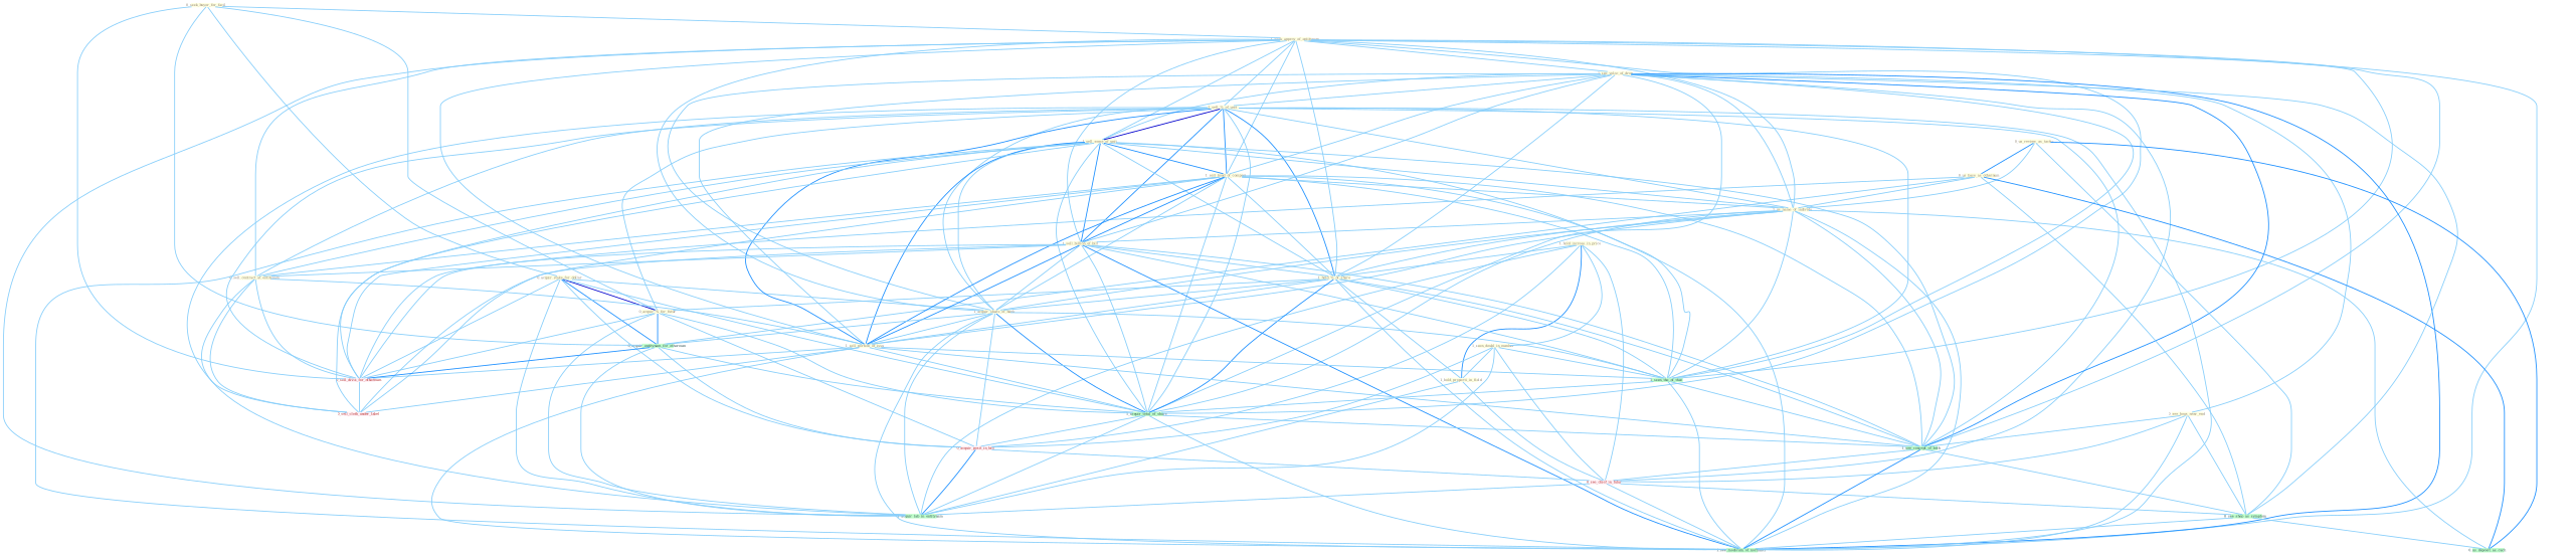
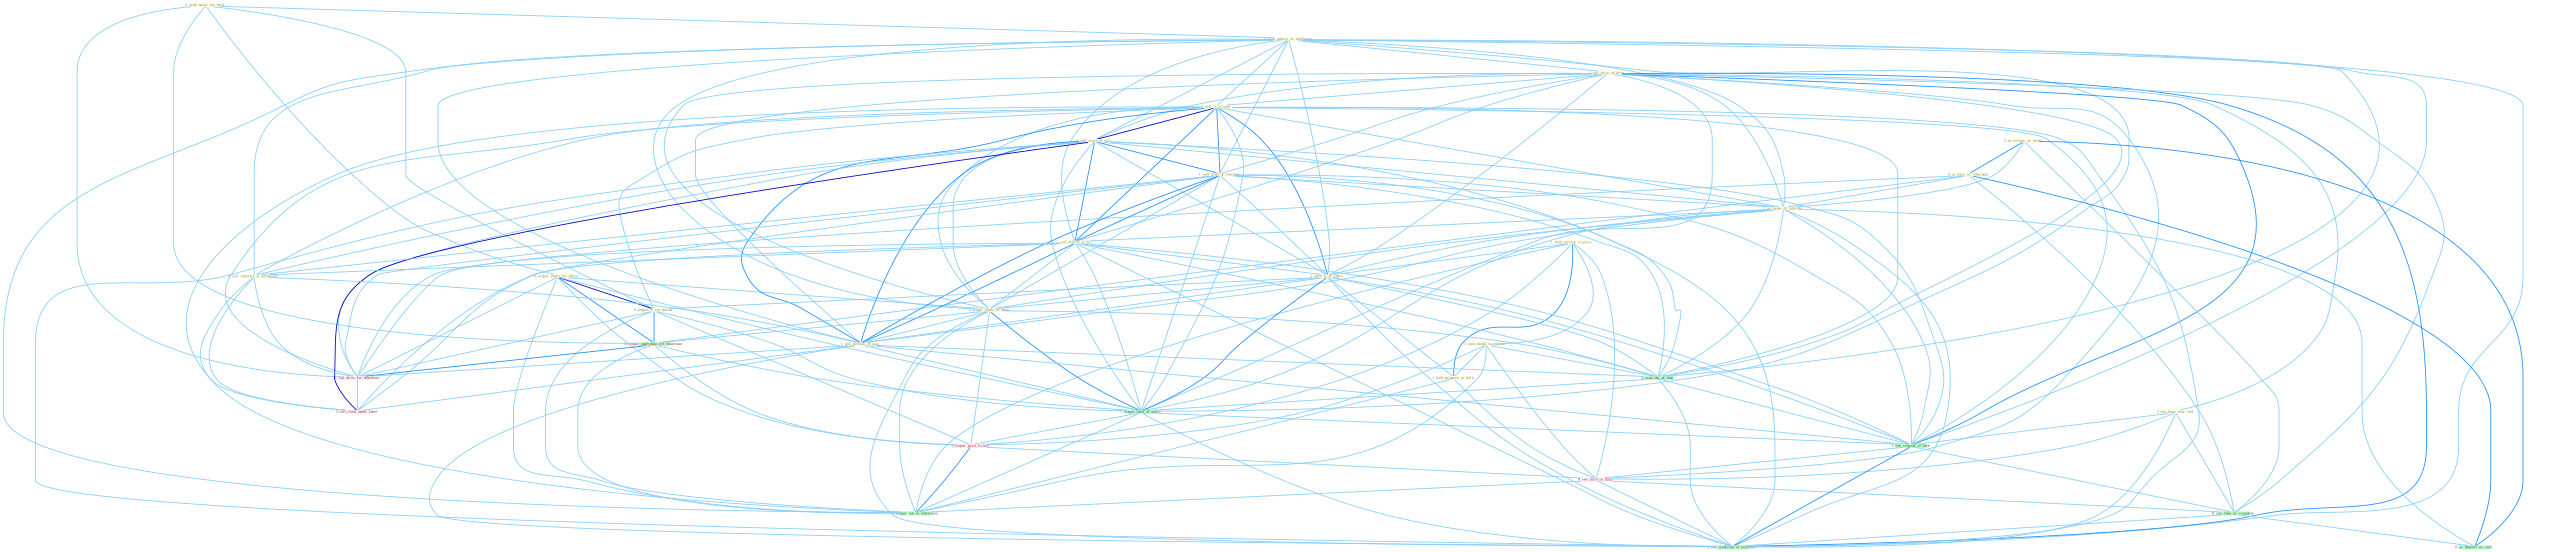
  graph {
    node [color="#ffffe0" fixedsize=true fontcolor="#8b7d6b" fontsize=4 shape=polygon style=filled]
    edge [color="#87cefa" w=1]
    "0_seek_buyer_for_facil " [height=.06 width=.5]
    "0_acquir_stake_for_dollar " [height=.06 width=.5]
    "1_seek_approv_of_entitynam " [height=.06 width=.5]
    "1_see_veloc_of_drop " [height=.06 width=.5]
    "1_sell_%_of_unit " [height=.06 width=.5]
    "1_sell_some_of_unit " [height=.06 width=.5]
    "0_us_review_as_tactic " [height=.06 width=.5]
    "0_us_base_as_othernum " [height=.06 width=.5]
    "1_hold_increas_in_price " [height=.06 width=.5]
    "1_sell_bond_of_compani " [height=.06 width=.5]
    "0_see_hous_near_end " [height=.06 width=.5]
    "1_us_name_of_individu " [height=.06 width=.5]
    "1_sell_billion_of_bill " [height=.06 width=.5]
    "1_hold_%_of_share " [height=.06 width=.5]
    "1_seen_doubl_in_number " [height=.06 width=.5]
    "1_acquir_share_of_bank " [height=.06 width=.5]
    "0_sell_contract_at_entitynam " [height=.06 width=.5]
    "1_hold_properti_in_field " [height=.06 width=.5]
    "1_sell_portion_of_issu " [height=.06 width=.5]
-   "0_acquir_%_for_dollar " [height=.06 width=.5 label="0_acquir_%_for_futur"]
+   "0_acquir_%_for_dollar " [height=.06 width=.5]
    "0_sell_divis_for_othernum " [color="#fff0f5" fontcolor="#b22222" height=.06 width=.5]
    "0_sell_cloth_under_label " [color="#fff0f5" fontcolor="#b22222" height=.06 width=.5]
    "0_acquir_posit_in_bid " [color="#fff0f5" fontcolor="#b22222" height=.06 width=.5]
    "0_see_chief_in_futur " [color="#fff0f5" fontcolor="#b22222" height=.06 width=.5]
-   "0_acquir_entitynam_for_othernum " [color="#BDFCC9" fontcolor="#2f4f4f" height=.06 width=.5]
+   "0_acquir_entitynam_for_othernum " [color="#BDFCC9" fontcolor="#b22222" height=.06 width=.5]
    "1_acquir_total_of_share " [color="#BDFCC9" fontcolor="#2f4f4f" height=.06 width=.5]
    "1_acquir_lab_in_entitynam " [color="#BDFCC9" fontcolor="#2f4f4f" height=.06 width=.5]
    "1_seen_the_of_that " [color="#BDFCC9" fontcolor="#2f4f4f" height=.06 width=.5]
    "1_see_concept_of_both " [color="#BDFCC9" fontcolor="#2f4f4f" height=.06 width=.5]
    "1_see_modicum_of_normalci " [color="#BDFCC9" fontcolor="#2f4f4f" height=.06 width=.5]
    "0_see_shop_as_symptom " [color="#BDFCC9" fontcolor="#2f4f4f" height=.06 width=.5]
    "0_us_deposit_as_cach " [color="#BDFCC9" fontcolor="#2f4f4f" height=.06 width=.5]
    subgraph sub_1 {
      "0_seek_buyer_for_facil "
      "0_acquir_stake_for_dollar "
      "1_seek_approv_of_entitynam "
      "1_see_veloc_of_drop "
      "1_sell_%_of_unit "
      "1_sell_some_of_unit "
      "0_us_review_as_tactic "
      "0_us_base_as_othernum "
      "1_hold_increas_in_price "
      "1_sell_bond_of_compani "
      "0_see_hous_near_end "
      "1_us_name_of_individu "
      "1_sell_billion_of_bill "
      "1_hold_%_of_share "
      "1_seen_doubl_in_number "
      "1_acquir_share_of_bank "
      "0_sell_contract_at_entitynam "
      "1_hold_properti_in_field "
      "1_sell_portion_of_issu "
      "0_acquir_%_for_dollar "
    }
    subgraph sub_2 {
      "0_sell_divis_for_othernum "
      "0_sell_cloth_under_label "
      "0_acquir_posit_in_bid "
      "0_see_chief_in_futur "
    }
    "0_seek_buyer_for_facil " -- "0_acquir_stake_for_dollar "
    "0_seek_buyer_for_facil " -- "1_seek_approv_of_entitynam "
    "0_seek_buyer_for_facil " -- "0_acquir_%_for_dollar "
    "0_seek_buyer_for_facil " -- "0_sell_divis_for_othernum "
    "0_seek_buyer_for_facil " -- "0_acquir_entitynam_for_othernum "
    "0_acquir_stake_for_dollar " -- "1_acquir_share_of_bank "
    "0_acquir_stake_for_dollar " -- "0_acquir_%_for_dollar " [color="#0000cd" w=3]
    "0_acquir_stake_for_dollar " -- "0_sell_divis_for_othernum "
    "0_acquir_stake_for_dollar " -- "0_acquir_posit_in_bid "
    "0_acquir_stake_for_dollar " -- "0_acquir_entitynam_for_othernum " [color="#1e90ff" w=2]
    "0_acquir_stake_for_dollar " -- "1_acquir_total_of_share "
    "0_acquir_stake_for_dollar " -- "1_acquir_lab_in_entitynam "
    "1_seek_approv_of_entitynam " -- "1_see_veloc_of_drop "
    "1_seek_approv_of_entitynam " -- "1_sell_%_of_unit "
    "1_seek_approv_of_entitynam " -- "1_sell_some_of_unit "
    "1_seek_approv_of_entitynam " -- "1_sell_bond_of_compani "
    "1_seek_approv_of_entitynam " -- "1_us_name_of_individu "
    "1_seek_approv_of_entitynam " -- "1_sell_billion_of_bill "
    "1_seek_approv_of_entitynam " -- "1_hold_%_of_share "
    "1_seek_approv_of_entitynam " -- "1_acquir_share_of_bank "
    "1_seek_approv_of_entitynam " -- "0_sell_contract_at_entitynam "
    "1_seek_approv_of_entitynam " -- "1_sell_portion_of_issu "
    "1_seek_approv_of_entitynam " -- "1_acquir_total_of_share "
    "1_seek_approv_of_entitynam " -- "1_acquir_lab_in_entitynam "
    "1_seek_approv_of_entitynam " -- "1_seen_the_of_that "
    "1_seek_approv_of_entitynam " -- "1_see_concept_of_both "
    "1_seek_approv_of_entitynam " -- "1_see_modicum_of_normalci "
    "1_see_veloc_of_drop " -- "1_sell_%_of_unit "
    "1_see_veloc_of_drop " -- "1_sell_some_of_unit "
    "1_see_veloc_of_drop " -- "1_sell_bond_of_compani "
    "1_see_veloc_of_drop " -- "0_see_hous_near_end "
    "1_see_veloc_of_drop " -- "1_us_name_of_individu "
    "1_see_veloc_of_drop " -- "1_sell_billion_of_bill "
    "1_see_veloc_of_drop " -- "1_hold_%_of_share "
    "1_see_veloc_of_drop " -- "1_acquir_share_of_bank "
    "1_see_veloc_of_drop " -- "1_sell_portion_of_issu "
    "1_see_veloc_of_drop " -- "0_see_chief_in_futur "
    "1_see_veloc_of_drop " -- "1_acquir_total_of_share "
    "1_see_veloc_of_drop " -- "1_seen_the_of_that "
    "1_see_veloc_of_drop " -- "1_see_concept_of_both " [color="#1e90ff" w=2]
    "1_see_veloc_of_drop " -- "1_see_modicum_of_normalci " [color="#1e90ff" w=2]
    "1_see_veloc_of_drop " -- "0_see_shop_as_symptom "
    "1_sell_%_of_unit " -- "1_sell_some_of_unit " [color="#0000cd" w=3]
    "1_sell_%_of_unit " -- "1_sell_bond_of_compani " [color="#1e90ff" w=2]
    "1_sell_%_of_unit " -- "1_us_name_of_individu "
    "1_sell_%_of_unit " -- "1_sell_billion_of_bill " [color="#1e90ff" w=2]
    "1_sell_%_of_unit " -- "1_hold_%_of_share " [color="#1e90ff" w=2]
    "1_sell_%_of_unit " -- "1_acquir_share_of_bank "
    "1_sell_%_of_unit " -- "0_sell_contract_at_entitynam "
    "1_sell_%_of_unit " -- "1_sell_portion_of_issu " [color="#1e90ff" w=2]
    "1_sell_%_of_unit " -- "0_acquir_%_for_dollar "
    "1_sell_%_of_unit " -- "0_sell_divis_for_othernum "
    "1_sell_%_of_unit " -- "0_sell_cloth_under_label "
    "1_sell_%_of_unit " -- "1_acquir_total_of_share "
    "1_sell_%_of_unit " -- "1_seen_the_of_that "
    "1_sell_%_of_unit " -- "1_see_concept_of_both "
    "1_sell_%_of_unit " -- "1_see_modicum_of_normalci "
    "1_sell_some_of_unit " -- "1_sell_bond_of_compani " [color="#1e90ff" w=2]
    "1_sell_some_of_unit " -- "1_us_name_of_individu "
    "1_sell_some_of_unit " -- "1_sell_billion_of_bill " [color="#1e90ff" w=2]
    "1_sell_some_of_unit " -- "1_hold_%_of_share "
    "1_sell_some_of_unit " -- "1_acquir_share_of_bank "
    "1_sell_some_of_unit " -- "0_sell_contract_at_entitynam "
    "1_sell_some_of_unit " -- "1_sell_portion_of_issu " [color="#1e90ff" w=2]
    "1_sell_some_of_unit " -- "0_sell_divis_for_othernum "
-   "1_sell_some_of_unit " -- "0_sell_cloth_under_label "
+   "1_sell_some_of_unit " -- "0_sell_cloth_under_label " [color="#0000cd"]
    "1_sell_some_of_unit " -- "1_acquir_total_of_share "
    "1_sell_some_of_unit " -- "1_seen_the_of_that "
    "1_sell_some_of_unit " -- "1_see_concept_of_both "
    "1_sell_some_of_unit " -- "1_see_modicum_of_normalci "
    "0_us_review_as_tactic " -- "0_us_base_as_othernum " [color="#1e90ff" w=2]
    "0_us_review_as_tactic " -- "1_us_name_of_individu "
    "0_us_review_as_tactic " -- "0_see_shop_as_symptom "
    "0_us_review_as_tactic " -- "0_us_deposit_as_cach " [color="#1e90ff" w=2]
    "0_us_base_as_othernum " -- "1_us_name_of_individu "
    "0_us_base_as_othernum " -- "0_sell_divis_for_othernum "
    "0_us_base_as_othernum " -- "0_acquir_entitynam_for_othernum "
    "0_us_base_as_othernum " -- "0_see_shop_as_symptom "
    "0_us_base_as_othernum " -- "0_us_deposit_as_cach " [color="#1e90ff" w=2]
    "1_hold_increas_in_price " -- "1_hold_%_of_share "
    "1_hold_increas_in_price " -- "1_seen_doubl_in_number "
    "1_hold_increas_in_price " -- "1_hold_properti_in_field " [color="#1e90ff" w=2]
    "1_hold_increas_in_price " -- "0_acquir_posit_in_bid "
    "1_hold_increas_in_price " -- "0_see_chief_in_futur "
    "1_hold_increas_in_price " -- "1_acquir_lab_in_entitynam "
    "1_sell_bond_of_compani " -- "1_us_name_of_individu "
    "1_sell_bond_of_compani " -- "1_sell_billion_of_bill " [color="#1e90ff" w=2]
    "1_sell_bond_of_compani " -- "1_hold_%_of_share "
    "1_sell_bond_of_compani " -- "1_acquir_share_of_bank "
    "1_sell_bond_of_compani " -- "0_sell_contract_at_entitynam "
    "1_sell_bond_of_compani " -- "1_sell_portion_of_issu " [color="#1e90ff" w=2]
    "1_sell_bond_of_compani " -- "0_sell_divis_for_othernum "
    "1_sell_bond_of_compani " -- "0_sell_cloth_under_label "
    "1_sell_bond_of_compani " -- "1_acquir_total_of_share "
    "1_sell_bond_of_compani " -- "1_seen_the_of_that "
    "1_sell_bond_of_compani " -- "1_see_concept_of_both "
    "1_sell_bond_of_compani " -- "1_see_modicum_of_normalci "
    "0_see_hous_near_end " -- "0_see_chief_in_futur "
    "0_see_hous_near_end " -- "1_see_concept_of_both "
    "0_see_hous_near_end " -- "1_see_modicum_of_normalci "
    "0_see_hous_near_end " -- "0_see_shop_as_symptom "
    "1_us_name_of_individu " -- "1_sell_billion_of_bill "
    "1_us_name_of_individu " -- "1_hold_%_of_share "
    "1_us_name_of_individu " -- "1_acquir_share_of_bank "
    "1_us_name_of_individu " -- "1_sell_portion_of_issu "
    "1_us_name_of_individu " -- "1_acquir_total_of_share "
    "1_us_name_of_individu " -- "1_seen_the_of_that "
    "1_us_name_of_individu " -- "1_see_concept_of_both "
    "1_us_name_of_individu " -- "1_see_modicum_of_normalci "
    "1_us_name_of_individu " -- "0_us_deposit_as_cach "
    "1_sell_billion_of_bill " -- "1_hold_%_of_share "
    "1_sell_billion_of_bill " -- "1_acquir_share_of_bank "
    "1_sell_billion_of_bill " -- "0_sell_contract_at_entitynam "
    "1_sell_billion_of_bill " -- "1_sell_portion_of_issu " [color="#1e90ff" w=2]
    "1_sell_billion_of_bill " -- "0_sell_divis_for_othernum "
    "1_sell_billion_of_bill " -- "0_sell_cloth_under_label "
    "1_sell_billion_of_bill " -- "1_acquir_total_of_share "
    "1_sell_billion_of_bill " -- "1_seen_the_of_that "
    "1_sell_billion_of_bill " -- "1_see_concept_of_both "
-   "1_sell_billion_of_bill " -- "1_see_modicum_of_normalci " [color="#1e90ff"]
+   "1_sell_billion_of_bill " -- "1_see_modicum_of_normalci "
    "1_hold_%_of_share " -- "1_acquir_share_of_bank "
    "1_hold_%_of_share " -- "1_hold_properti_in_field "
    "1_hold_%_of_share " -- "1_sell_portion_of_issu "
    "1_hold_%_of_share " -- "0_acquir_%_for_dollar "
    "1_hold_%_of_share " -- "1_acquir_total_of_share " [color="#1e90ff" w=2]
    "1_hold_%_of_share " -- "1_seen_the_of_that "
    "1_hold_%_of_share " -- "1_see_concept_of_both "
    "1_hold_%_of_share " -- "1_see_modicum_of_normalci "
    "1_seen_doubl_in_number " -- "1_hold_properti_in_field "
    "1_seen_doubl_in_number " -- "0_acquir_posit_in_bid "
    "1_seen_doubl_in_number " -- "0_see_chief_in_futur "
    "1_seen_doubl_in_number " -- "1_acquir_lab_in_entitynam "
    "1_seen_doubl_in_number " -- "1_seen_the_of_that "
    "1_acquir_share_of_bank " -- "1_sell_portion_of_issu "
    "1_acquir_share_of_bank " -- "0_acquir_posit_in_bid "
    "1_acquir_share_of_bank " -- "0_acquir_entitynam_for_othernum "
    "1_acquir_share_of_bank " -- "1_acquir_total_of_share " [color="#1e90ff" w=2]
    "1_acquir_share_of_bank " -- "1_acquir_lab_in_entitynam "
    "1_acquir_share_of_bank " -- "1_seen_the_of_that "
    "1_acquir_share_of_bank " -- "1_see_modicum_of_normalci "
    "0_sell_contract_at_entitynam " -- "1_sell_portion_of_issu "
    "0_sell_contract_at_entitynam " -- "0_sell_divis_for_othernum "
    "0_sell_contract_at_entitynam " -- "0_sell_cloth_under_label "
    "0_sell_contract_at_entitynam " -- "1_acquir_lab_in_entitynam "
    "1_hold_properti_in_field " -- "0_see_chief_in_futur "
    "1_hold_properti_in_field " -- "1_acquir_lab_in_entitynam "
    "1_sell_portion_of_issu " -- "0_sell_divis_for_othernum "
    "1_sell_portion_of_issu " -- "0_sell_cloth_under_label "
    "1_sell_portion_of_issu " -- "1_acquir_total_of_share "
    "1_sell_portion_of_issu " -- "1_seen_the_of_that "
    "1_sell_portion_of_issu " -- "1_see_concept_of_both "
    "1_sell_portion_of_issu " -- "1_see_modicum_of_normalci "
    "0_acquir_%_for_dollar " -- "0_sell_divis_for_othernum "
    "0_acquir_%_for_dollar " -- "0_acquir_posit_in_bid "
    "0_acquir_%_for_dollar " -- "0_acquir_entitynam_for_othernum " [color="#1e90ff" w=2]
    "0_acquir_%_for_dollar " -- "1_acquir_total_of_share "
    "0_acquir_%_for_dollar " -- "1_acquir_lab_in_entitynam "
    "0_sell_divis_for_othernum " -- "0_sell_cloth_under_label "
    "0_acquir_posit_in_bid " -- "0_see_chief_in_futur "
    "0_acquir_posit_in_bid " -- "1_acquir_lab_in_entitynam " [color="#1e90ff" w=2]
    "0_see_chief_in_futur " -- "1_acquir_lab_in_entitynam "
    "0_see_chief_in_futur " -- "1_see_modicum_of_normalci "
    "0_see_chief_in_futur " -- "0_see_shop_as_symptom "
    "0_acquir_entitynam_for_othernum " -- "0_sell_divis_for_othernum " [color="#1e90ff" w=2]
    "0_acquir_entitynam_for_othernum " -- "0_acquir_posit_in_bid "
    "0_acquir_entitynam_for_othernum " -- "1_acquir_total_of_share "
    "0_acquir_entitynam_for_othernum " -- "1_acquir_lab_in_entitynam "
    "1_acquir_total_of_share " -- "0_acquir_posit_in_bid "
    "1_acquir_total_of_share " -- "1_acquir_lab_in_entitynam "
    "1_acquir_total_of_share " -- "1_see_concept_of_both "
    "1_acquir_total_of_share " -- "1_see_modicum_of_normalci "
    "1_seen_the_of_that " -- "1_acquir_total_of_share "
    "1_seen_the_of_that " -- "1_see_concept_of_both "
    "1_seen_the_of_that " -- "1_see_modicum_of_normalci "
    "1_see_concept_of_both " -- "0_see_chief_in_futur "
    "1_see_concept_of_both " -- "1_see_modicum_of_normalci " [color="#1e90ff" w=2]
    "1_see_concept_of_both " -- "0_see_shop_as_symptom "
    "0_see_shop_as_symptom " -- "1_see_modicum_of_normalci "
    "0_see_shop_as_symptom " -- "0_us_deposit_as_cach "
  }
